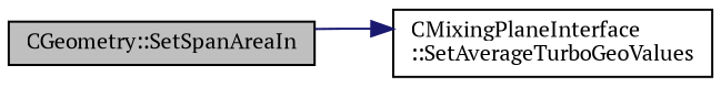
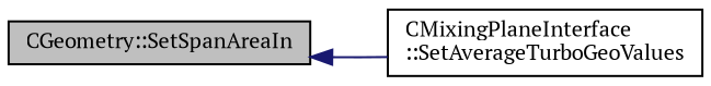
  digraph {
    rankdir=LR
    fontname="PT Serif"
    node [color=black fontname="PT Serif" fontsize=10 shape=record style=filled]
    n1 [fillcolor=grey75 fontcolor=black height=0.2 label="CGeometry::SetSpanAreaIn" width=0.4]
    n2 [fillcolor=white height=0.2 label="CMixingPlaneInterface\l::SetAverageTurboGeoValues" width=0.4]
-   n2 -> n1 [color=midnightblue dir=back fontname="PT Serif" fontsize=10 labelfontname=Helvetica labelfontsize=10 style=solid]
+   n1 -> n2 [color=midnightblue dir=back fontname="PT Serif" fontsize=10 labelfontname=Helvetica labelfontsize=10 style=solid]
  }
